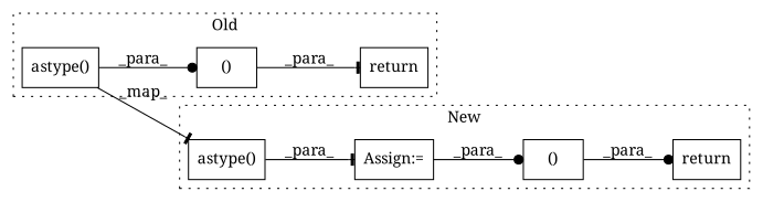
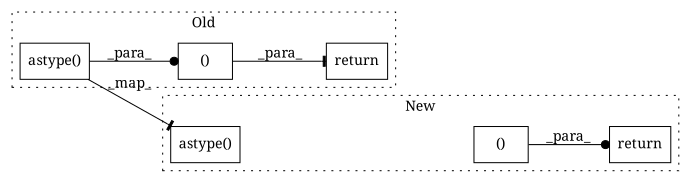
  digraph {
    rankdir=LR
    fontname="Noto Serif"
    node [a=75 l="23,1" shape=box fontname="Noto Serif"]
    edge [arrowhead=dot fontname="Noto Serif"]
    n1 [label="astype()" s="2886,2918"]
    n2 [a=93 l=7 label=return s=2791]
    n3 [a=54 l=193 label="()" s=2832]
    n4 [label="astype()" s="2952,2984"]
-   n5 [a=68 l=3 label="Assign:=" s=2949]
    n6 [a=93 l=7 label=return s=3168]
    n7 [a=54 l=35 label="()" s=3179]
    subgraph cluster_1 {
      label=Old
      style=dotted
      n1
      n2
      n3
    }
    subgraph cluster_2 {
      label=New
      style=dotted
      n4
-     n5
      n6
      n7
    }
    n1 -> n3 [label=_para_]
    n1 -> n4 [label=_map_ arrowhead=tee]
    n3 -> n2 [label=_para_ arrowhead=tee]
-   n4 -> n5 [label=_para_ arrowhead=tee]
-   n5 -> n7 [label=_para_]
    n7 -> n6 [label=_para_]
  }
